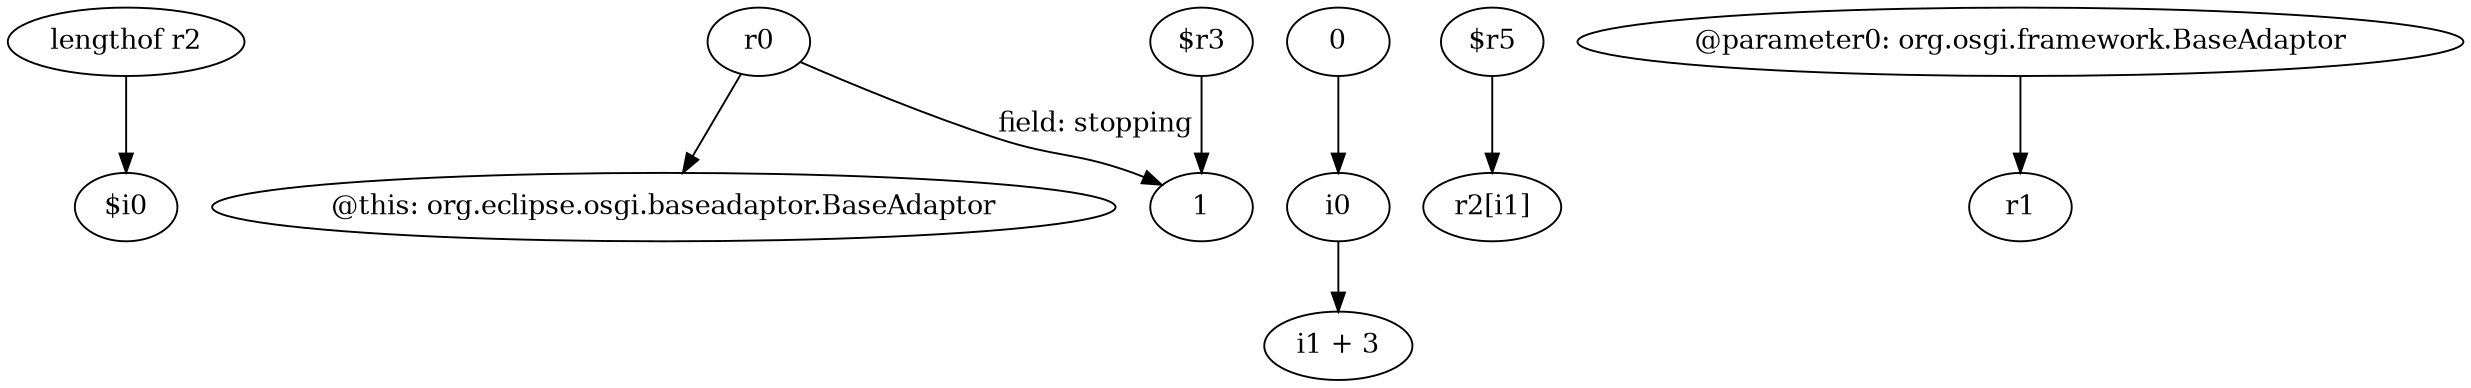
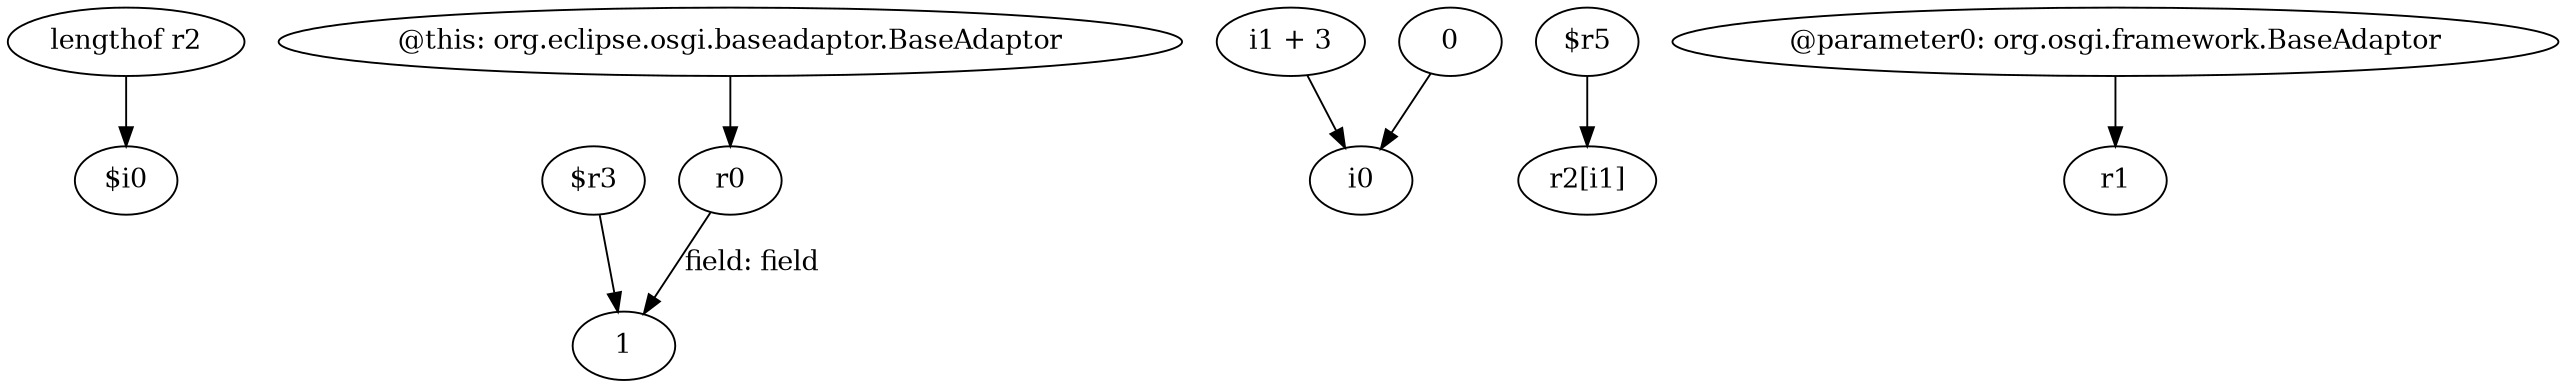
  digraph {
    n1 [label="lengthof r2"]
    n2 [label="$i0"]
    n3 [label=r0]
    n4 [label=1]
    n5 [label="$r3"]
    n6 [label="i1 + 3"]
    n7 [label=i0]
    n8 [label="r2[i1]"]
    n9 [label="$r5"]
    n10 [label="@parameter0: org.osgi.framework.BaseAdaptor"]
    n11 [label=r1]
    n12 [label="@this: org.eclipse.osgi.baseadaptor.BaseAdaptor"]
    n13 [label=0]
    n1 -> n2
-   n3 -> n4 [label="field: stopping"]
+   n3 -> n4 [label="field: field"]
    n5 -> n4
-   n7 -> n6
+   n6 -> n7
    n9 -> n8
    n10 -> n11
-   n3 -> n12
+   n12 -> n3
    n13 -> n7
  }
